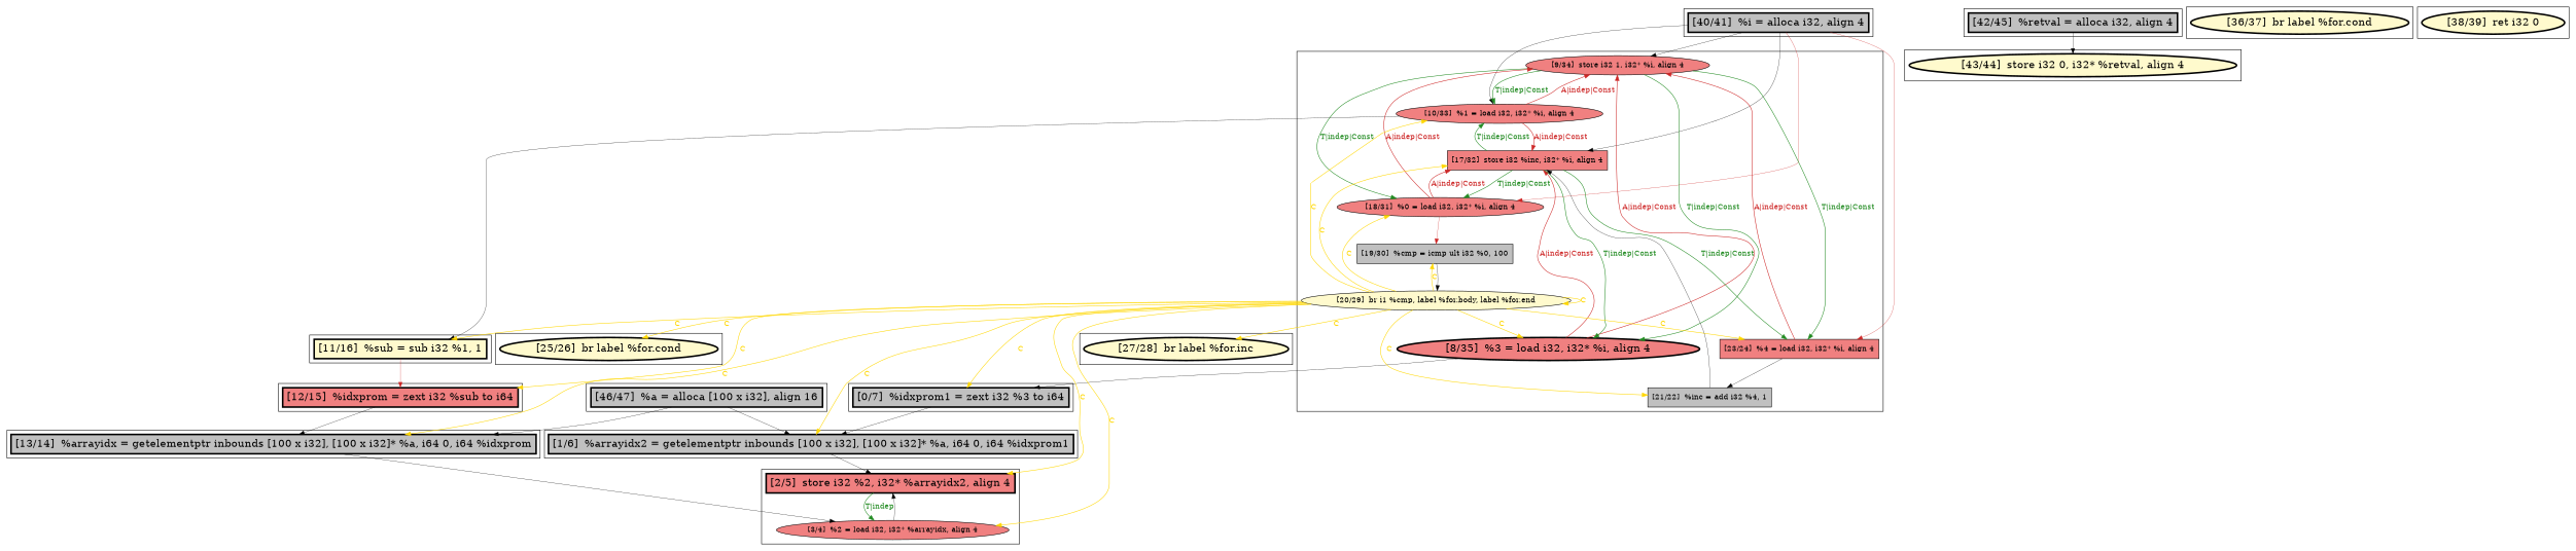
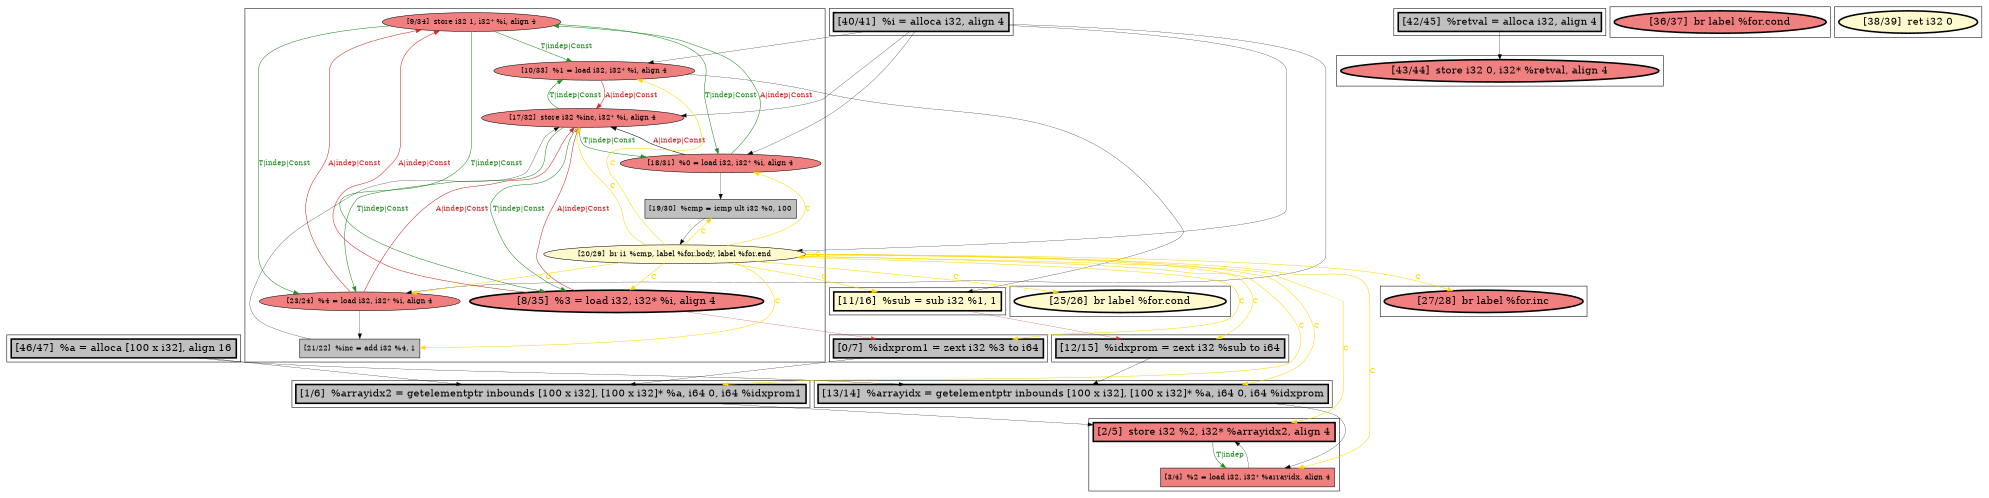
  digraph {
    node [fillcolor=grey fontsize=20 penwidth=3.0 shape=ellipse style=filled]
    edge [color=black fontcolor=black penwidth=1.0 style=solid]
    n1 [fillcolor=lemonchiffon label="[11/16]  %sub = sub i32 %1, 1" shape=rectangle]
    n2 [fillcolor=lemonchiffon label="[25/26]  br label %for.cond"]
    n3 [label="[40/41]  %i = alloca i32, align 4" shape=rectangle]
-   n4 [fillcolor=lemonchiffon label="[43/44]  store i32 0, i32* %retval, align 4"]
-   n5 [fillcolor=lightcoral label="[12/15]  %idxprom = zext i32 %sub to i64" shape=rectangle]
+   n4 [fillcolor=lightcoral label="[43/44]  store i32 0, i32* %retval, align 4"]
+   n5 [label="[12/15]  %idxprom = zext i32 %sub to i64" shape=rectangle]
    n6 [label="[1/6]  %arrayidx2 = getelementptr inbounds [100 x i32], [100 x i32]* %a, i64 0, i64 %idxprom1" shape=rectangle]
    n7 [label="[46/47]  %a = alloca [100 x i32], align 16" shape=rectangle]
-   n8 [fillcolor=lemonchiffon label="[36/37]  br label %for.cond"]
+   n8 [fillcolor=lightcoral label="[36/37]  br label %for.cond"]
    n9 [fillcolor=lightcoral label="[2/5]  store i32 %2, i32* %arrayidx2, align 4" shape=box]
-   n10 [fillcolor=lightcoral label="[3/4]  %2 = load i32, i32* %arrayidx, align 4" fontsize="" penwidth=""]
+   n10 [fillcolor=lightcoral label="[3/4]  %2 = load i32, i32* %arrayidx, align 4" shape=box fontsize="" penwidth=""]
    n11 [label="[0/7]  %idxprom1 = zext i32 %3 to i64" shape=rectangle]
    n12 [fillcolor=lemonchiffon label="[38/39]  ret i32 0"]
    n13 [label="[42/45]  %retval = alloca i32, align 4" shape=rectangle]
    n14 [label="[13/14]  %arrayidx = getelementptr inbounds [100 x i32], [100 x i32]* %a, i64 0, i64 %idxprom" shape=rectangle]
-   n15 [fillcolor=lemonchiffon label="[27/28]  br label %for.inc"]
+   n15 [fillcolor=lightcoral label="[27/28]  br label %for.inc"]
    n16 [fillcolor=lightcoral label="[9/34]  store i32 1, i32* %i, align 4" fontsize="" penwidth=""]
    n17 [fillcolor=lightcoral label="[10/33]  %1 = load i32, i32* %i, align 4" fontsize="" penwidth=""]
    n18 [fillcolor=lightcoral label="[18/31]  %0 = load i32, i32* %i, align 4" fontsize="" penwidth=""]
    n19 [fillcolor=lightcoral label="[8/35]  %3 = load i32, i32* %i, align 4"]
-   n20 [fillcolor=lightcoral label="[17/32]  store i32 %inc, i32* %i, align 4" shape=box fontsize="" penwidth=""]
-   n21 [fillcolor=lightcoral label="[23/24]  %4 = load i32, i32* %i, align 4" shape=box fontsize="" penwidth=""]
+   n20 [fillcolor=lightcoral label="[17/32]  store i32 %inc, i32* %i, align 4" fontsize="" penwidth=""]
+   n21 [fillcolor=lightcoral label="[23/24]  %4 = load i32, i32* %i, align 4" fontsize="" penwidth=""]
    n22 [fillcolor=lemonchiffon label="[20/29]  br i1 %cmp, label %for.body, label %for.end" fontsize="" penwidth=""]
    n23 [label="[19/30]  %cmp = icmp ult i32 %0, 100" shape=rectangle fontsize="" penwidth=""]
    n24 [label="[21/22]  %inc = add i32 %4, 1" shape=rectangle fontsize="" penwidth=""]
    subgraph cluster_1 {
      n1
    }
    subgraph cluster_2 {
      n2
    }
    subgraph cluster_3 {
      n3
    }
    subgraph cluster_4 {
      n4
    }
    subgraph cluster_5 {
      n5
    }
    subgraph cluster_6 {
      n6
    }
    subgraph cluster_7 {
      n7
    }
    subgraph cluster_8 {
      n8
    }
    subgraph cluster_9 {
      n9
      n10
    }
    subgraph cluster_10 {
      n11
    }
    subgraph cluster_11 {
      n12
    }
    subgraph cluster_12 {
      n13
    }
    subgraph cluster_13 {
      n14
    }
    subgraph cluster_14 {
      n15
    }
    subgraph cluster_15 {
      n16
      n17
      n18
      n19
      n20
      n21
      n22
      n23
      n24
    }
    n1 -> n5 [color=firebrick3 penwidth=0.5]
-   n3 -> n16 [penwidth=0.5]
+   n3 -> n22 [penwidth=0.5]
    n3 -> n17 [penwidth=0.5]
-   n3 -> n18 [color=firebrick3 penwidth=0.5]
+   n3 -> n18 [penwidth=0.5]
    n3 -> n20 [penwidth=0.5]
-   n3 -> n21 [color=firebrick3 penwidth=0.5]
+   n3 -> n21 [penwidth=0.5]
    n5 -> n14 [penwidth=0.5]
    n6 -> n9 [penwidth=0.5]
    n7 -> n6 [penwidth=0.5]
    n7 -> n14 [penwidth=0.5]
    n9 -> n10 [color=forestgreen fontcolor=forestgreen label="T|indep"]
    n10 -> n9 [penwidth=0.5]
    n11 -> n6 [penwidth=0.5]
    n13 -> n4 [penwidth=0.5]
    n14 -> n10 [penwidth=0.5]
    n16 -> n17 [color=forestgreen fontcolor=forestgreen label="T|indep|Const"]
    n16 -> n18 [color=forestgreen fontcolor=forestgreen label="T|indep|Const"]
    n16 -> n19 [color=forestgreen fontcolor=forestgreen label="T|indep|Const"]
    n16 -> n21 [color=forestgreen fontcolor=forestgreen label="T|indep|Const"]
    n17 -> n1 [penwidth=0.5]
-   n17 -> n16 [color=firebrick3 fontcolor=firebrick3 label="A|indep|Const"]
    n17 -> n20 [color=firebrick3 fontcolor=firebrick3 label="A|indep|Const"]
-   n18 -> n16 [color=firebrick3 fontcolor=firebrick3 label="A|indep|Const"]
-   n18 -> n20 [color=firebrick3 fontcolor=firebrick3 label="A|indep|Const"]
-   n18 -> n23 [color=firebrick3 penwidth=0.5]
-   n19 -> n11 [penwidth=0.5]
+   n18 -> n16 [color=forestgreen fontcolor=firebrick3 label="A|indep|Const"]
+   n18 -> n20 [fontcolor=firebrick3 label="A|indep|Const"]
+   n18 -> n23 [penwidth=0.5]
+   n19 -> n11 [color=firebrick3 penwidth=0.5]
    n19 -> n16 [color=firebrick3 fontcolor=firebrick3 label="A|indep|Const"]
    n19 -> n20 [color=firebrick3 fontcolor=firebrick3 label="A|indep|Const"]
    n20 -> n17 [color=forestgreen fontcolor=forestgreen label="T|indep|Const"]
    n20 -> n18 [color=forestgreen fontcolor=forestgreen label="T|indep|Const"]
    n20 -> n19 [color=forestgreen fontcolor=forestgreen label="T|indep|Const"]
    n20 -> n21 [color=forestgreen fontcolor=forestgreen label="T|indep|Const"]
    n21 -> n16 [color=firebrick3 fontcolor=firebrick3 label="A|indep|Const"]
+   n21 -> n20 [color=firebrick3 fontcolor=firebrick3 label="A|indep|Const"]
    n21 -> n24 [penwidth=0.5]
    n22 -> n1 [color=gold fontcolor=gold label=C]
    n22 -> n2 [color=gold fontcolor=gold label=C]
    n22 -> n5 [color=gold fontcolor=gold label=C]
    n22 -> n6 [color=gold fontcolor=gold label=C]
    n22 -> n9 [color=gold fontcolor=gold label=C]
    n22 -> n10 [color=gold fontcolor=gold label=C]
    n22 -> n11 [color=gold fontcolor=gold label=C]
    n22 -> n14 [color=gold fontcolor=gold label=C]
    n22 -> n15 [color=gold fontcolor=gold label=C]
    n22 -> n17 [color=gold fontcolor=gold label=C]
    n22 -> n18 [color=gold fontcolor=gold label=C]
    n22 -> n19 [color=gold fontcolor=gold label=C]
    n22 -> n20 [color=gold fontcolor=gold label=C]
    n22 -> n21 [color=gold fontcolor=gold label=C]
    n22 -> n22 [color=gold fontcolor=gold label=C]
    n22 -> n23 [color=gold fontcolor=gold label=C]
    n22 -> n24 [color=gold fontcolor=gold label=C]
    n23 -> n22 [penwidth=0.5]
    n24 -> n20 [penwidth=0.5]
  }
